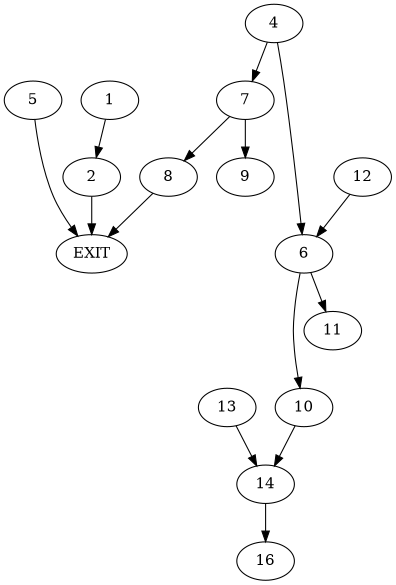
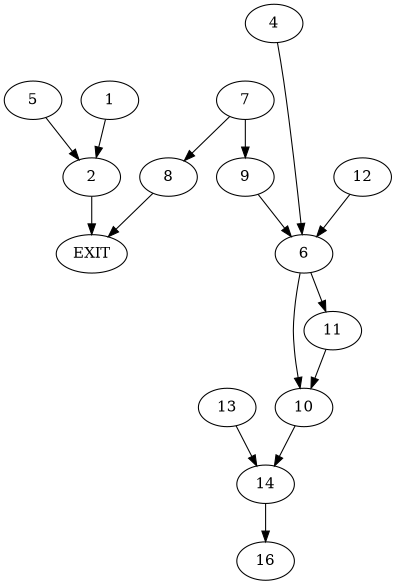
  digraph {
    1
    2
    n3 [label=EXIT]
    4
    6
    7
    5
    10
    11
    8
    9
    14
    12
    13
    16
    1 -> 2
    2 -> n3
    4 -> 6
-   4 -> 7
    6 -> 10
    6 -> 11
    7 -> 8
    7 -> 9
-   5 -> n3
+   5 -> 2
    10 -> 14
+   11 -> 10
    8 -> n3
+   9 -> 6
    14 -> 16
    12 -> 6
    13 -> 14
  }
